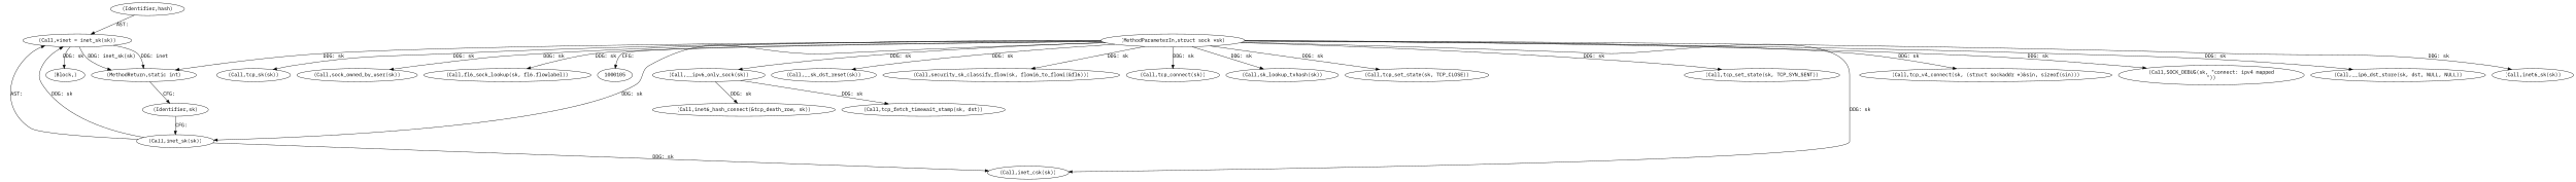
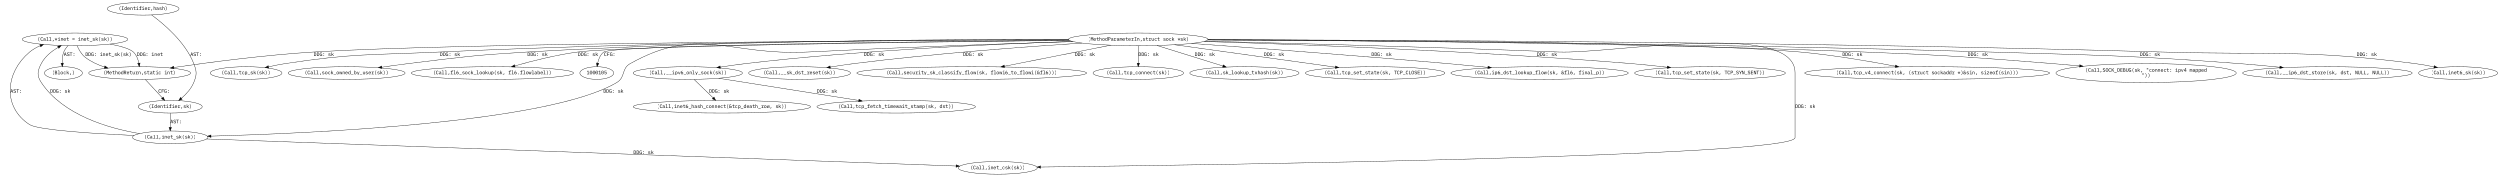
  digraph {
    fontname="IBM Plex Mono"
    node [fontname="IBM Plex Mono"]
    edge [fontname="IBM Plex Mono"]
    n1 [label="(Call,*inet = inet_sk(sk))"]
    n2 [label="(Block,)"]
    n3 [label="(MethodReturn,static int)"]
    n4 [label="(Call,inet_sk(sk))"]
    n5 [label="(Call,inet_csk(sk))"]
    n6 [label="(Identifier,sk)"]
    n7 [label="(MethodParameterIn,struct sock *sk)"]
    n8 [label="(Call,__ipv6_only_sock(sk))"]
    n9 [label="(Call,__sk_dst_reset(sk))"]
    n10 [label="(Call,security_sk_classify_flow(sk, flowi6_to_flowi(&fl6)))"]
    n11 [label="(Call,tcp_connect(sk))"]
    n12 [label="(Call,sk_lookup_txhash(sk))"]
    n13 [label="(Call,tcp_set_state(sk, TCP_CLOSE))"]
+   n14 [label="(Call,ip6_dst_lookup_flow(sk, &fl6, final_p))"]
    n15 [label="(Call,tcp_set_state(sk, TCP_SYN_SENT))"]
    n16 [label="(Call,tcp_v4_connect(sk, (struct sockaddr *)&sin, sizeof(sin)))"]
    n17 [label="(Call,SOCK_DEBUG(sk, \"connect: ipv4 mapped\n\"))"]
    n18 [label="(Call,__ip6_dst_store(sk, dst, NULL, NULL))"]
    n19 [label="(Call,inet6_sk(sk))"]
    n20 [label="(Call,tcp_sk(sk))"]
    n21 [label="(Call,sock_owned_by_user(sk))"]
    n22 [label="(Call,fl6_sock_lookup(sk, fl6.flowlabel))"]
    1000105
    n24 [label="(Call,tcp_fetch_timewait_stamp(sk, dst))"]
    n25 [label="(Call,inet6_hash_connect(&tcp_death_row, sk))"]
    n26 [label="(Identifier,hash)"]
-   n1 -> n2 [label="DDG: sk"]
+   n1 -> n2 [label="AST: "]
    n1 -> n3 [label="DDG: inet"]
    n1 -> n3 [label="DDG: inet_sk(sk)"]
    n3 -> n6 [label="CFG: "]
    n4 -> n1 [label="AST: "]
    n4 -> n1 [label="DDG: sk"]
    n4 -> n5 [label="DDG: sk"]
-   n6 -> n4 [label="CFG: "]
+   n6 -> n4 [label="AST: "]
    n7 -> n3 [label="DDG: sk"]
    n7 -> n4 [label="DDG: sk"]
    n7 -> n5 [label="DDG: sk"]
    n7 -> n8 [label="DDG: sk"]
    n7 -> n9 [label="DDG: sk"]
    n7 -> n10 [label="DDG: sk"]
    n7 -> n11 [label="DDG: sk"]
    n7 -> n12 [label="DDG: sk"]
    n7 -> n13 [label="DDG: sk"]
+   n7 -> n14 [label="DDG: sk"]
    n7 -> n15 [label="DDG: sk"]
    n7 -> n16 [label="DDG: sk"]
    n7 -> n17 [label="DDG: sk"]
    n7 -> n18 [label="DDG: sk"]
    n7 -> n19 [label="DDG: sk"]
    n7 -> n20 [label="DDG: sk"]
    n7 -> n21 [label="DDG: sk"]
    n7 -> n22 [label="DDG: sk"]
    n7 -> 1000105 [label="CFG: "]
    n8 -> n24 [label="DDG: sk"]
    n8 -> n25 [label="DDG: sk"]
-   n26 -> n1 [label="AST: "]
+   n26 -> n6 [label="AST: "]
  }
